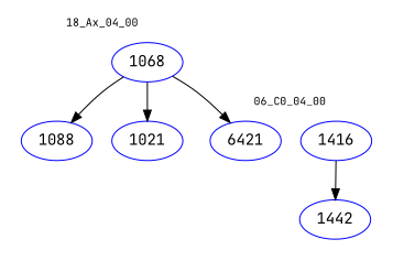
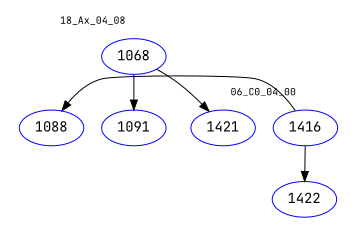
  digraph {
    fontname="JetBrains Mono"
    node [color=blue fontname="JetBrains Mono"]
    edge [color=black fontname="JetBrains Mono"]
    n1 [label=1068]
    n2 [label=1088]
-   n3 [label=1021]
+   n3 [label=1091]
    n4 [label=1416]
-   n5 [label=1442]
-   n6 [label=6421]
+   n5 [label=1422]
+   n6 [label=1421]
    subgraph cluster_1 {
      color=white
      fontsize=10
-     label="18_Ax_04_00"
+     label="18_Ax_04_08"
      n1
      n2
      n3
    }
    subgraph cluster_2 {
      color=white
      fontsize=10
      label="06_C0_04_00"
      n4
      n5
      n6
    }
-   n1 -> n2
+   n4 -> n2
    n1 -> n3
    n1 -> n6
    n4 -> n5
  }
